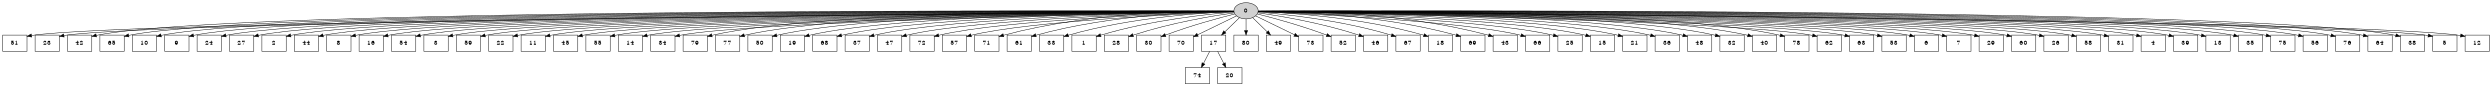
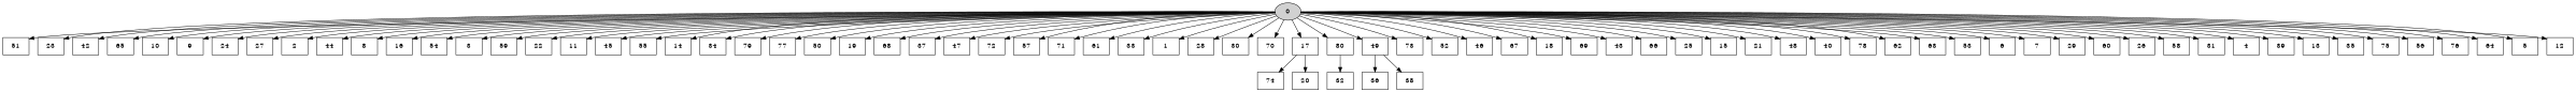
  digraph {
    node [fillcolor=white style=filled shape=box]
    0 [fillcolor=grey82 shape=""]
    n2 [label="51\n"]
    n3 [label="23\n"]
    n4 [label="42\n"]
    n5 [label="65\n"]
    n6 [label="10\n"]
    n7 [label="9\n"]
    n8 [label="24\n"]
    n9 [label="27\n"]
    n10 [label="2\n"]
    n11 [label="44\n"]
    n12 [label="8\n"]
    n13 [label="16\n"]
    n14 [label="54\n"]
    n15 [label="3\n"]
    n16 [label="59\n"]
    n17 [label="22\n"]
    n18 [label="11\n"]
    n19 [label="45\n"]
    n20 [label="55\n"]
    n21 [label="14\n"]
    n22 [label="34\n"]
    n23 [label="79\n"]
    n24 [label="77\n"]
    n25 [label="50\n"]
    n26 [label="19\n"]
    n27 [label="68\n"]
    n28 [label="37\n"]
    n29 [label="47\n"]
    n30 [label="72\n"]
    n31 [label="57\n"]
    n32 [label="71\n"]
    n33 [label="61\n"]
    n34 [label="33\n"]
    n35 [label="1\n"]
    n36 [label="28\n"]
    n37 [label="30\n"]
    n38 [label="70\n"]
    n39 [label="17\n"]
    n40 [label="80\n"]
    n41 [label="49\n"]
    n42 [label="73\n"]
    n43 [label="52\n"]
    n44 [label="46\n"]
    n45 [label="67\n"]
    n46 [label="18\n"]
    n47 [label="69\n"]
    n48 [label="43\n"]
    n49 [label="66\n"]
    n50 [label="25\n"]
    n51 [label="15\n"]
    n52 [label="21\n"]
    n53 [label="36\n"]
    n54 [label="48\n"]
    n55 [label="32\n"]
    n56 [label="40\n"]
    n57 [label="78\n"]
    n58 [label="62\n"]
    n59 [label="63\n"]
    n60 [label="53\n"]
    n61 [label="6\n"]
    n62 [label="7\n"]
    n63 [label="29\n"]
    n64 [label="60\n"]
    n65 [label="26\n"]
    n66 [label="58\n"]
    n67 [label="31\n"]
    n68 [label="4\n"]
    n69 [label="39\n"]
    n70 [label="13\n"]
    n71 [label="35\n"]
    n72 [label="75\n"]
    n73 [label="56\n"]
    n74 [label="76\n"]
    n75 [label="64\n"]
    n76 [label="38\n"]
    n77 [label="5\n"]
    n78 [label="12\n"]
    n79 [label="74\n"]
    n80 [label="20\n"]
    0 -> n2
    0 -> n3
    0 -> n4
    0 -> n5
    0 -> n6
    0 -> n7
    0 -> n8
    0 -> n9
    0 -> n10
    0 -> n11
    0 -> n12
    0 -> n13
    0 -> n14
    0 -> n15
    0 -> n16
    0 -> n17
    0 -> n18
    0 -> n19
    0 -> n20
    0 -> n21
    0 -> n22
    0 -> n23
    0 -> n24
    0 -> n25
    0 -> n26
    0 -> n27
    0 -> n28
    0 -> n29
    0 -> n30
    0 -> n31
    0 -> n32
    0 -> n33
    0 -> n34
    0 -> n35
    0 -> n36
    0 -> n37
    0 -> n38
    0 -> n39
    0 -> n40
    0 -> n41
    0 -> n42
    0 -> n43
    0 -> n44
    0 -> n45
    0 -> n46
    0 -> n47
    0 -> n48
    0 -> n49
    0 -> n50
    0 -> n51
    0 -> n52
-   0 -> n53
+   n41 -> n53
    0 -> n54
-   0 -> n55
+   n40 -> n55
    0 -> n56
    0 -> n57
    0 -> n58
    0 -> n59
    0 -> n60
    0 -> n61
    0 -> n62
    0 -> n63
    0 -> n64
    0 -> n65
    0 -> n66
    0 -> n67
    0 -> n68
    0 -> n69
    0 -> n70
    0 -> n71
    0 -> n72
    0 -> n73
    0 -> n74
    0 -> n75
-   0 -> n76
+   n41 -> n76
    0 -> n77
    0 -> n78
    n39 -> n79
    n39 -> n80
  }
